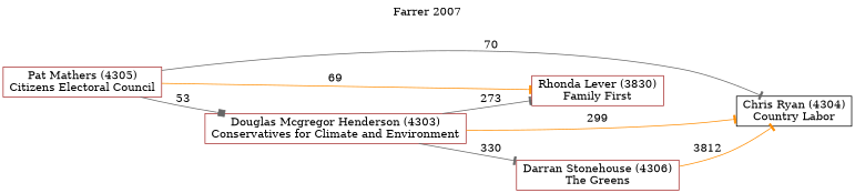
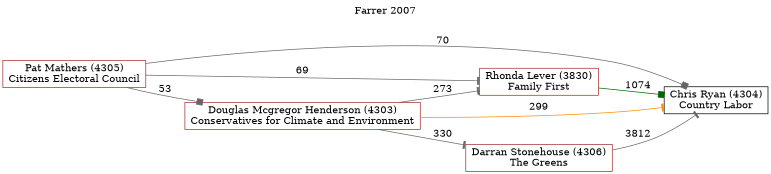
  digraph {
    label="Farrer 2007"
    labelloc=t
    mclimit=10
    rankdir=LR
    node [color=brown shape=box]
    edge [arrowhead=tee color=gray40]
    n1 [color=black label="Chris Ryan (4304)\nCountry Labor"]
    n2 [label="Darran Stonehouse (4306)\nThe Greens"]
    n3 [label="Rhonda Lever (3830)\nFamily First"]
    n4 [label="Douglas Mcgregor Henderson (4303)\nConservatives for Climate and Environment"]
    n5 [label="Pat Mathers (4305)\nCitizens Electoral Council"]
-   n2 -> n1 [color=darkorange label=3812]
+   n2 -> n1 [label=3812]
+   n3 -> n1 [arrowhead=box color=darkgreen label=1074]
    n4 -> n1 [color=darkorange label=299]
    n4 -> n2 [label=330]
    n4 -> n3 [label=273]
-   n5 -> n1 [label=70]
-   n5 -> n3 [color=darkorange label=69]
+   n5 -> n1 [arrowhead=box label=70]
+   n5 -> n3 [label=69]
    n5 -> n4 [arrowhead=box label=53]
  }
